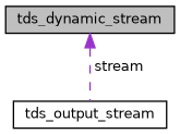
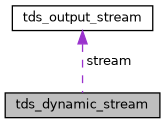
  digraph {
    node [color=black fontname=Helvetica fontsize=10 shape=record style=filled]
    n1 [fillcolor=grey75 fontcolor=black height=0.2 label=tds_dynamic_stream width=0.4]
    n2 [fillcolor=white height=0.2 label=tds_output_stream width=0.4]
-   n1 -> n2 [color=darkorchid3 dir=back fontname=Helvetica fontsize=10 label=" stream" labelfontname=Helvetica labelfontsize=10 style=dashed]
+   n2 -> n1 [color=darkorchid3 dir=back fontname=Helvetica fontsize=10 label=" stream" labelfontname=Helvetica labelfontsize=10 style=dashed]
  }
